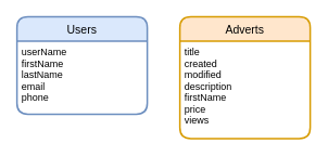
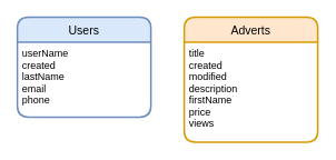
  <mxCell id="0" />
  <mxCell id="1" parent="0" />
  <mxCell id="2" value="Users" style="swimlane;childLayout=stackLayout;horizontal=1;startSize=30;horizontalStack=0;fontSize=14;fontStyle=0;strokeWidth=2;resizeParent=0;resizeLast=1;shadow=0;dashed=0;align=center;fillColor=#dae8fc;strokeColor=#6c8ebf;rounded=1;" vertex="1" parent="1"><mxGeometry x="20" y="20" width="160" height="120" as="geometry" /></mxCell>
- <mxCell id="3" value="userName&#10;firstName&#10;lastName&#10;email&#10;phone" style="align=left;strokeColor=none;fillColor=none;spacingLeft=4;fontSize=12;verticalAlign=top;resizable=0;rotatable=0;part=1;rounded=1;" vertex="1" parent="2"><mxGeometry y="30" width="160" height="90" as="geometry" /></mxCell>
+ <mxCell id="3" value="userName&#10;created&#10;lastName&#10;email&#10;phone" style="align=left;strokeColor=none;fillColor=none;spacingLeft=4;fontSize=12;verticalAlign=top;resizable=0;rotatable=0;part=1;rounded=1;" vertex="1" parent="2"><mxGeometry y="30" width="160" height="90" as="geometry" /></mxCell>
  <mxCell id="4" value="Adverts" style="swimlane;childLayout=stackLayout;horizontal=1;startSize=30;horizontalStack=0;fontSize=14;fontStyle=0;strokeWidth=2;resizeParent=0;resizeLast=1;shadow=0;dashed=0;align=center;fillColor=#ffe6cc;strokeColor=#d79b00;rounded=1;" vertex="1" parent="1"><mxGeometry x="220" y="20" width="160" height="150" as="geometry"><mxRectangle x="460" y="80" width="80" height="30" as="alternateBounds" /></mxGeometry></mxCell>
  <mxCell id="5" value="title&#10;created&#10;modified&#10;description&#10;firstName&#10;price&#10;views" style="align=left;strokeColor=none;fillColor=none;spacingLeft=4;fontSize=12;verticalAlign=top;resizable=0;rotatable=0;part=1;rounded=1;" vertex="1" parent="4"><mxGeometry y="30" width="160" height="120" as="geometry" /></mxCell>
